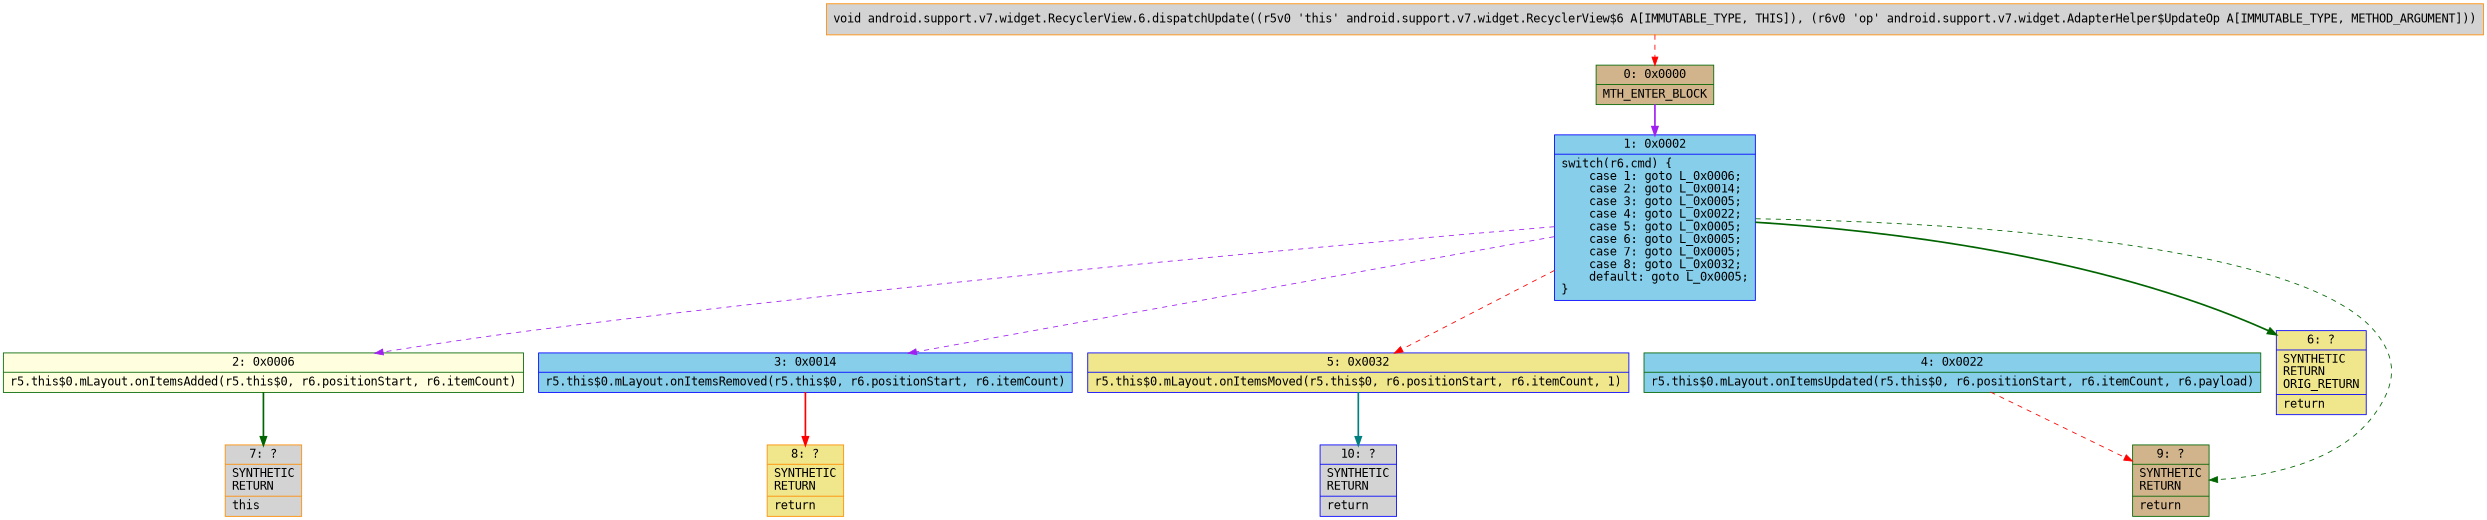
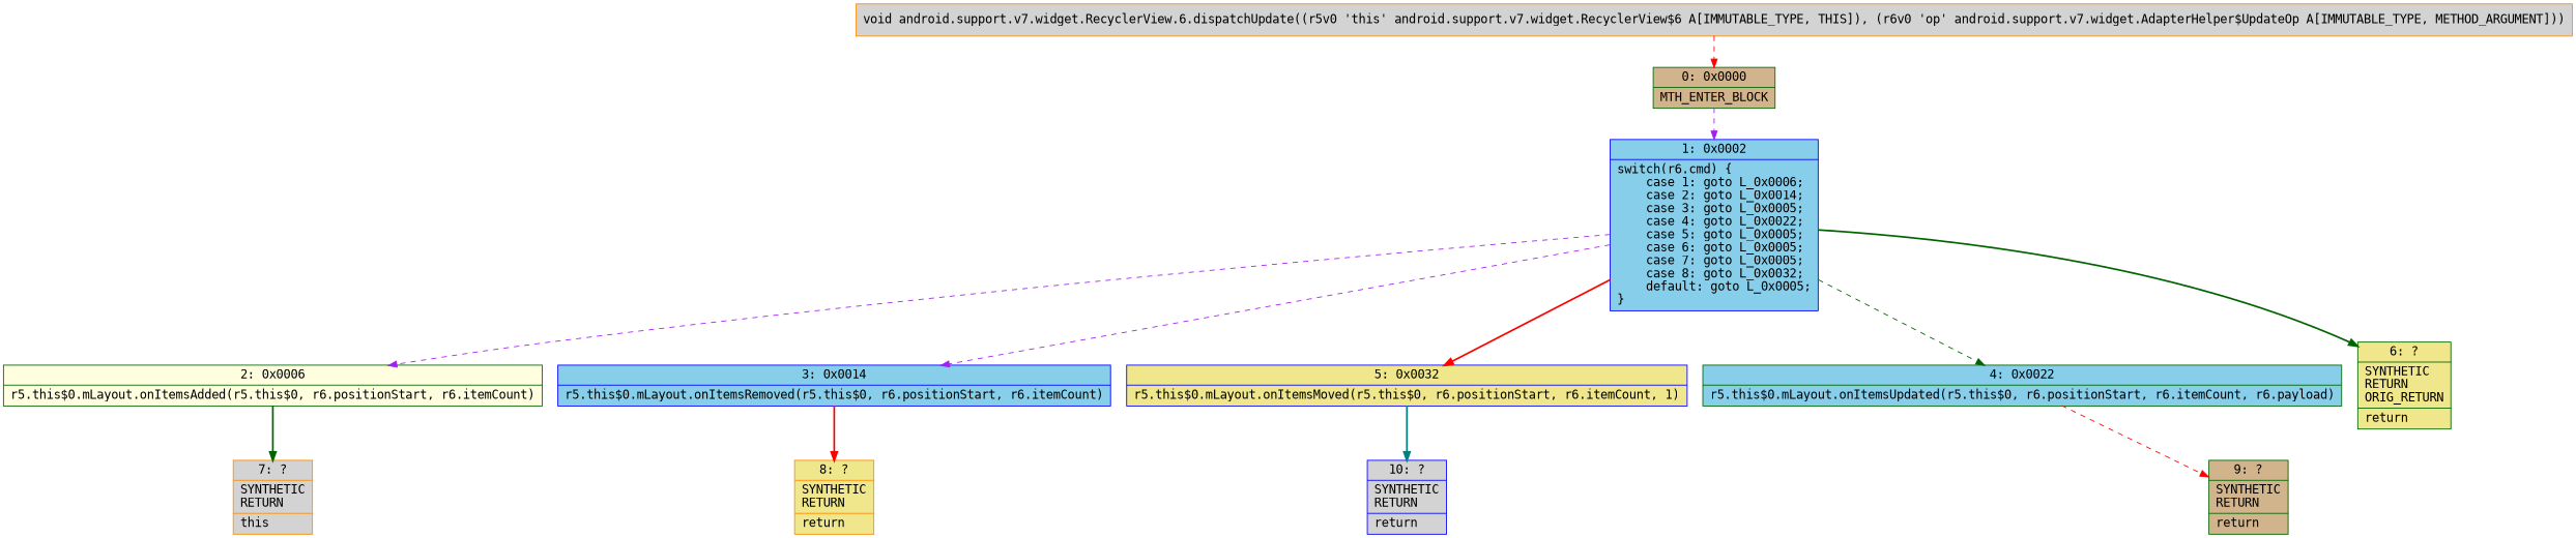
  digraph {
    fontname="DejaVu Sans Mono"
    node [color=blue fillcolor=skyblue fontname="DejaVu Sans Mono" shape=record style=filled]
    edge [color=red fontname="DejaVu Sans Mono" style=bold]
    n1 [color=darkgreen fillcolor=tan label="{0\:\ 0x0000|MTH_ENTER_BLOCK\l}"]
    n2 [label="{1\:\ 0x0002|switch(r6.cmd) \{\l    case 1: goto L_0x0006;\l    case 2: goto L_0x0014;\l    case 3: goto L_0x0005;\l    case 4: goto L_0x0022;\l    case 5: goto L_0x0005;\l    case 6: goto L_0x0005;\l    case 7: goto L_0x0005;\l    case 8: goto L_0x0032;\l    default: goto L_0x0005;\l\}\l}"]
    n3 [color=darkgreen fillcolor=lightyellow label="{2\:\ 0x0006|r5.this$0.mLayout.onItemsAdded(r5.this$0, r6.positionStart, r6.itemCount)\l}"]
    n4 [label="{3\:\ 0x0014|r5.this$0.mLayout.onItemsRemoved(r5.this$0, r6.positionStart, r6.itemCount)\l}"]
    n5 [color=darkgreen label="{4\:\ 0x0022|r5.this$0.mLayout.onItemsUpdated(r5.this$0, r6.positionStart, r6.itemCount, r6.payload)\l}"]
    n6 [fillcolor=khaki label="{5\:\ 0x0032|r5.this$0.mLayout.onItemsMoved(r5.this$0, r6.positionStart, r6.itemCount, 1)\l}"]
-   n7 [fillcolor=khaki label="{6\:\ ?|SYNTHETIC\lRETURN\lORIG_RETURN\l|return\l}"]
+   n7 [color=darkgreen fillcolor=khaki label="{6\:\ ?|SYNTHETIC\lRETURN\lORIG_RETURN\l|return\l}"]
    n8 [color=darkorange fillcolor=lightgrey label="{7\:\ ?|SYNTHETIC\lRETURN\l|this\l}"]
    n9 [color=darkorange fillcolor=khaki label="{8\:\ ?|SYNTHETIC\lRETURN\l|return\l}"]
    n10 [color=darkgreen fillcolor=tan label="{9\:\ ?|SYNTHETIC\lRETURN\l|return\l}"]
    n11 [fillcolor=lightgrey label="{10\:\ ?|SYNTHETIC\lRETURN\l|return\l}"]
    n12 [color=darkorange fillcolor=lightgrey label="{void android.support.v7.widget.RecyclerView.6.dispatchUpdate((r5v0 'this' android.support.v7.widget.RecyclerView$6 A[IMMUTABLE_TYPE, THIS]), (r6v0 'op' android.support.v7.widget.AdapterHelper$UpdateOp A[IMMUTABLE_TYPE, METHOD_ARGUMENT])) }"]
-   n1 -> n2 [color=purple]
+   n1 -> n2 [color=purple style=dashed]
    n2 -> n3 [color=purple style=dashed]
    n2 -> n4 [color=purple style=dashed]
-   n2 -> n10 [color=darkgreen style=dashed]
-   n2 -> n6 [style=dashed]
+   n2 -> n5 [color=darkgreen style=dashed]
+   n2 -> n6
    n2 -> n7 [color=darkgreen]
    n3 -> n8 [color=darkgreen]
    n4 -> n9
    n5 -> n10 [style=dashed]
    n6 -> n11 [color=teal]
    n12 -> n1 [style=dashed]
  }
